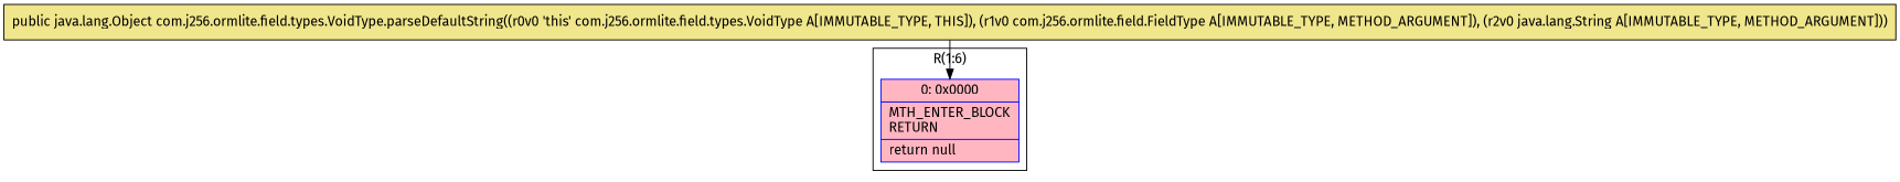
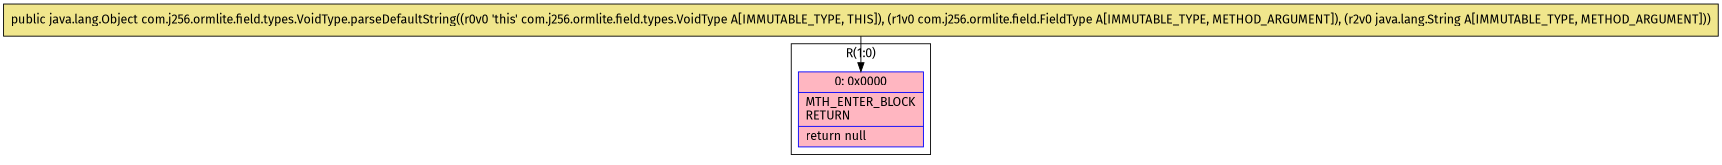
  digraph {
    fontname="Fira Sans"
    node [shape=record style=filled fontname="Fira Sans"]
    n1 [color=blue label="{0\:\ 0x0000|MTH_ENTER_BLOCK\lRETURN\l|return null\l}" fillcolor=lightpink]
    n2 [label="{public java.lang.Object com.j256.ormlite.field.types.VoidType.parseDefaultString((r0v0 'this' com.j256.ormlite.field.types.VoidType A[IMMUTABLE_TYPE, THIS]), (r1v0 com.j256.ormlite.field.FieldType A[IMMUTABLE_TYPE, METHOD_ARGUMENT]), (r2v0 java.lang.String A[IMMUTABLE_TYPE, METHOD_ARGUMENT])) }" fillcolor=khaki]
    subgraph cluster_1 {
-     label="R(1:6)"
+     label="R(1:0)"
      n1
    }
    n2 -> n1 [fontname="Fira Sans"]
  }
